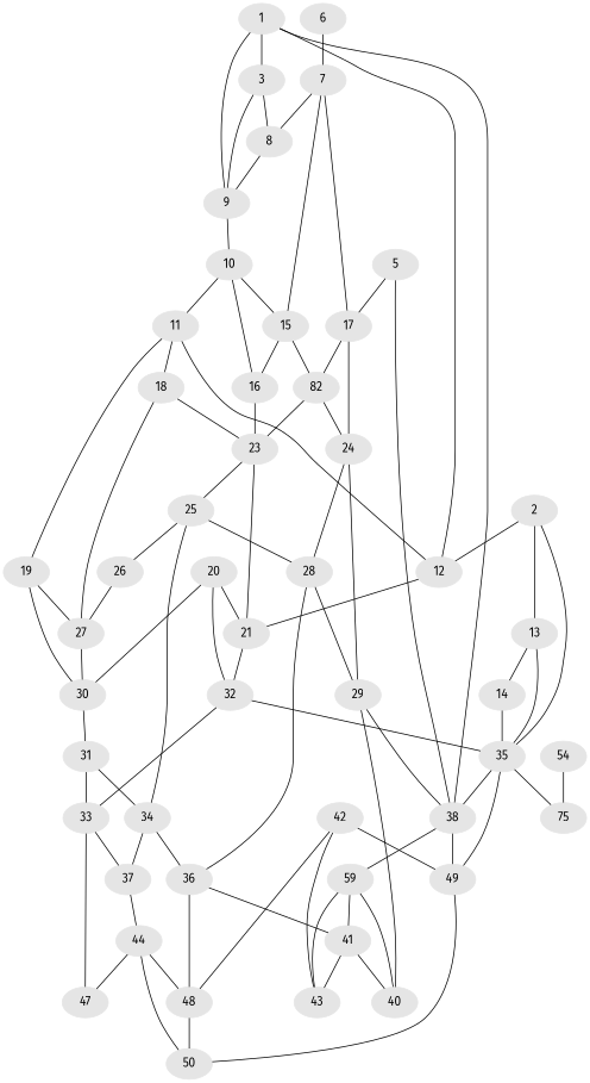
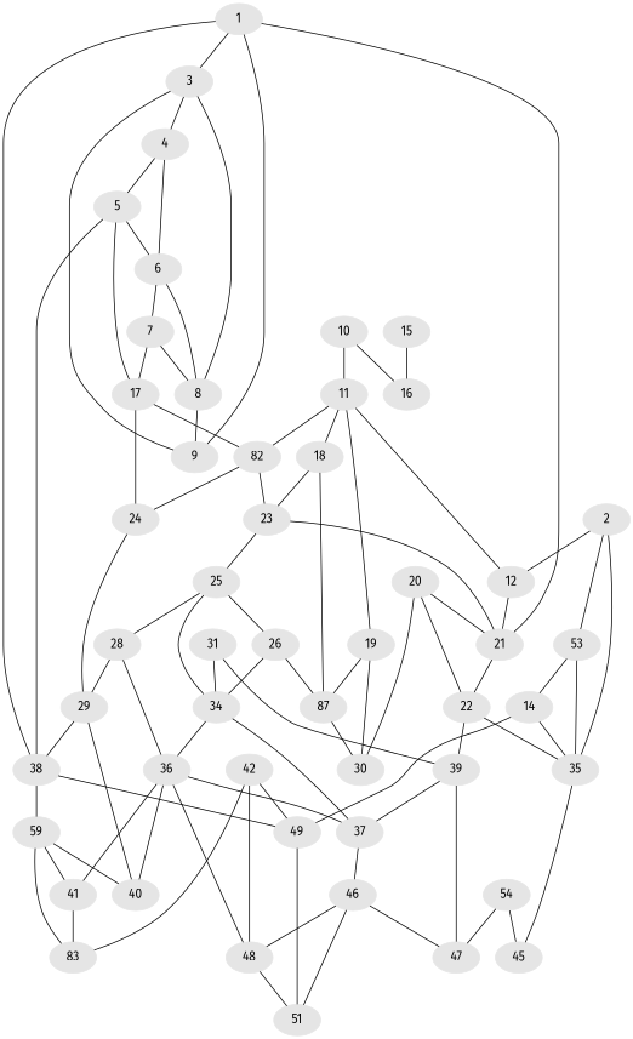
  graph {
    fontname="Fira Sans"
    node [color=gray90 fontname="Fira Sans" style=filled]
    edge [fontname="Fira Sans" weight=1.0]
    1
    3
    9
    12
    38
+   4
    8
    10
    21
    49
    n11 [label=59]
    2
-   13
+   13 [label=53]
    35
    14
-   45 [label=75]
+   45
    5
    6
    17
    7
    n21 [label=82]
    24
    15
    16
    11
    18
    19
    23
-   27
+   27 [label=87]
    30
-   32
+   32 [label=22]
    25
    28
    29
    31
    20
-   33
+   33 [label=39]
    26
    34
    36
    40
    37
    41
    48
    47
-   46 [label=44]
-   50
-   43
+   46
+   50 [label=51]
+   43 [label=83]
    42
    n50 [label=54]
    1 -- 3
    1 -- 9
-   1 -- 12
+   1 -- 21
    1 -- 38
    3 -- 9
+   3 -- 4
    3 -- 8
-   9 -- 10
    12 -- 21
    38 -- 49 [weight=2.0]
    38 -- n11
+   4 -- 5
+   4 -- 6
    8 -- 9
-   10 -- 15
    10 -- 16
    10 -- 11
    21 -- 32
    49 -- 50
    n11 -- 40
    n11 -- 41
    n11 -- 43
    2 -- 12
    2 -- 13
    2 -- 35
    13 -- 35 [weight=2.0]
    13 -- 14
-   35 -- 38
-   35 -- 49
+   14 -- 49
    35 -- 45
    14 -- 35
    5 -- 38
+   5 -- 6
    5 -- 17
+   6 -- 8
    6 -- 7
    17 -- n21
    17 -- 24
    7 -- 8
    7 -- 17
-   7 -- 15
    n21 -- 24
    n21 -- 23
-   24 -- 28
    24 -- 29
-   15 -- n21
+   11 -- n21
    15 -- 16
-   16 -- 23
    11 -- 12
    11 -- 18
    11 -- 19
    18 -- 23
    18 -- 27
    19 -- 27
    19 -- 30
    23 -- 21
    23 -- 25
    27 -- 30
-   30 -- 31
    32 -- 35
    32 -- 33
    25 -- 28
    25 -- 26
    25 -- 34
    28 -- 29
    28 -- 36
    29 -- 38
    29 -- 40
    31 -- 33
    31 -- 34
    20 -- 21
    20 -- 30
    20 -- 32
    33 -- 37
    33 -- 47
    26 -- 27
+   26 -- 34
    34 -- 36
    34 -- 37 [weight=2.0]
-   41 -- 40
+   36 -- 40
+   36 -- 37
    36 -- 41
    36 -- 48
    37 -- 46
    41 -- 43 [weight=2.0]
    48 -- 50
    46 -- 48
    46 -- 47
    46 -- 50
    42 -- 49
    42 -- 48
    42 -- 43
    n50 -- 45 [weight=2.0]
+   n50 -- 47 [weight=2.0]
  }
